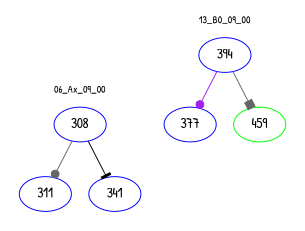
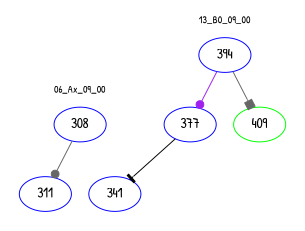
  digraph {
    fontname="Patrick Hand"
    node [color=blue fontname="Patrick Hand"]
    edge [arrowhead=dot color=gray40 fontname="Patrick Hand"]
    n1 [label=308]
    n2 [label=341]
    n3 [label=311]
    n4 [label=394]
    n5 [label=377]
-   n6 [color=green label=459]
+   n6 [color=green label=409]
    subgraph cluster_1 {
      color=white
      fontsize=10
      label="06_Ax_09_00"
      n1
      n2
      n3
    }
    subgraph cluster_2 {
      color=white
      fontsize=10
      label="13_B0_09_00"
      n4
      n5
      n6
    }
-   n1 -> n2 [arrowhead=tee color=black]
+   n5 -> n2 [arrowhead=tee color=black]
    n1 -> n3
    n4 -> n5 [color=purple]
    n4 -> n6 [arrowhead=box]
  }
